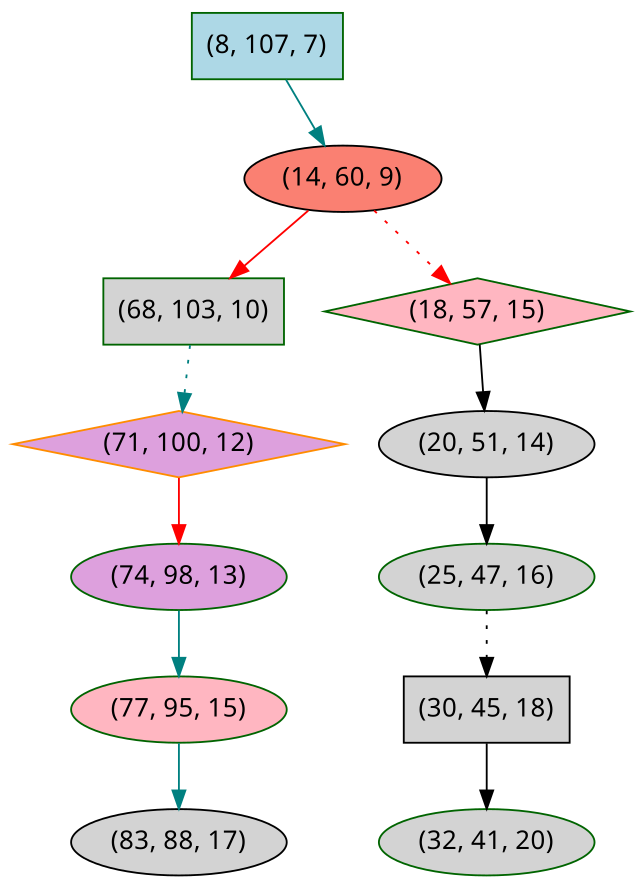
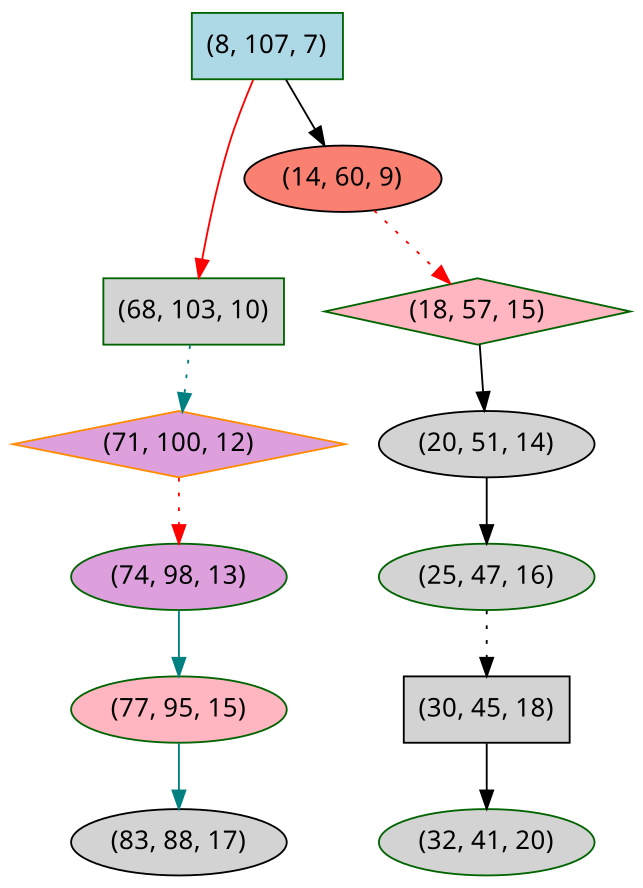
  digraph {
    fontname="Noto Sans"
    node [color=darkgreen fillcolor=lightgrey fontname="Noto Sans" shape=ellipse style=filled]
    edge [color=teal fontname="Noto Sans" style=solid]
    "(8, 107, 7)" [fillcolor=lightblue shape=box]
    "(14, 60, 9)" [color=black fillcolor=salmon]
    "(68, 103, 10)" [shape=box]
    n4 [fillcolor=lightpink label="(18, 57, 15)" shape=diamond]
    "(71, 100, 12)" [color=darkorange fillcolor=plum shape=diamond]
    "(20, 51, 14)" [color=black]
    "(25, 47, 16)"
    "(30, 45, 18)" [color=black shape=box]
    "(32, 41, 20)"
    "(74, 98, 13)" [fillcolor=plum]
    "(77, 95, 15)" [fillcolor=lightpink]
    "(83, 88, 17)" [color=black]
-   "(8, 107, 7)" -> "(14, 60, 9)"
-   "(14, 60, 9)" -> "(68, 103, 10)" [color=red]
+   "(8, 107, 7)" -> "(14, 60, 9)" [color=black]
+   "(8, 107, 7)" -> "(68, 103, 10)" [color=red]
    "(14, 60, 9)" -> n4 [color=red style=dotted]
    "(68, 103, 10)" -> "(71, 100, 12)" [style=dotted]
    n4 -> "(20, 51, 14)" [color=black]
-   "(71, 100, 12)" -> "(74, 98, 13)" [color=red]
+   "(71, 100, 12)" -> "(74, 98, 13)" [color=red style=dotted]
    "(20, 51, 14)" -> "(25, 47, 16)" [color=black]
    "(25, 47, 16)" -> "(30, 45, 18)" [color=black style=dotted]
    "(30, 45, 18)" -> "(32, 41, 20)" [color=black]
    "(74, 98, 13)" -> "(77, 95, 15)"
    "(77, 95, 15)" -> "(83, 88, 17)"
  }
